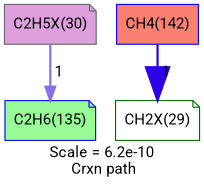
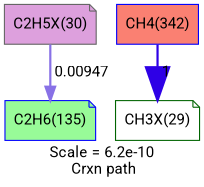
  digraph {
    fontname=Roboto
    label="Scale = 6.2e-10\l Crxn path"
    node [color=blue fontname=Roboto shape=note style=filled]
    edge [fontname=Roboto style=bold]
    n1 [color=gray40 fillcolor=plum label="C2H5X(30)"]
    n2 [fillcolor=palegreen label="C2H6(135)"]
-   n3 [color=darkgreen fillcolor=white label="CH2X(29)"]
-   n4 [fillcolor=salmon label="CH4(142)" shape=box]
-   n1 -> n2 [arrowsize=1.24 color="0.7, 0.509, 0.9" label=" 1"]
+   n3 [color=darkgreen fillcolor=white label="CH3X(29)"]
+   n4 [fillcolor=salmon label="CH4(342)" shape=box]
+   n1 -> n2 [arrowsize=1.24 color="0.7, 0.509, 0.9" label=" 0.00947"]
    n4 -> n3 [arrowsize=3 color="0.7, 1.5, 0.9" label=" 1"]
  }
